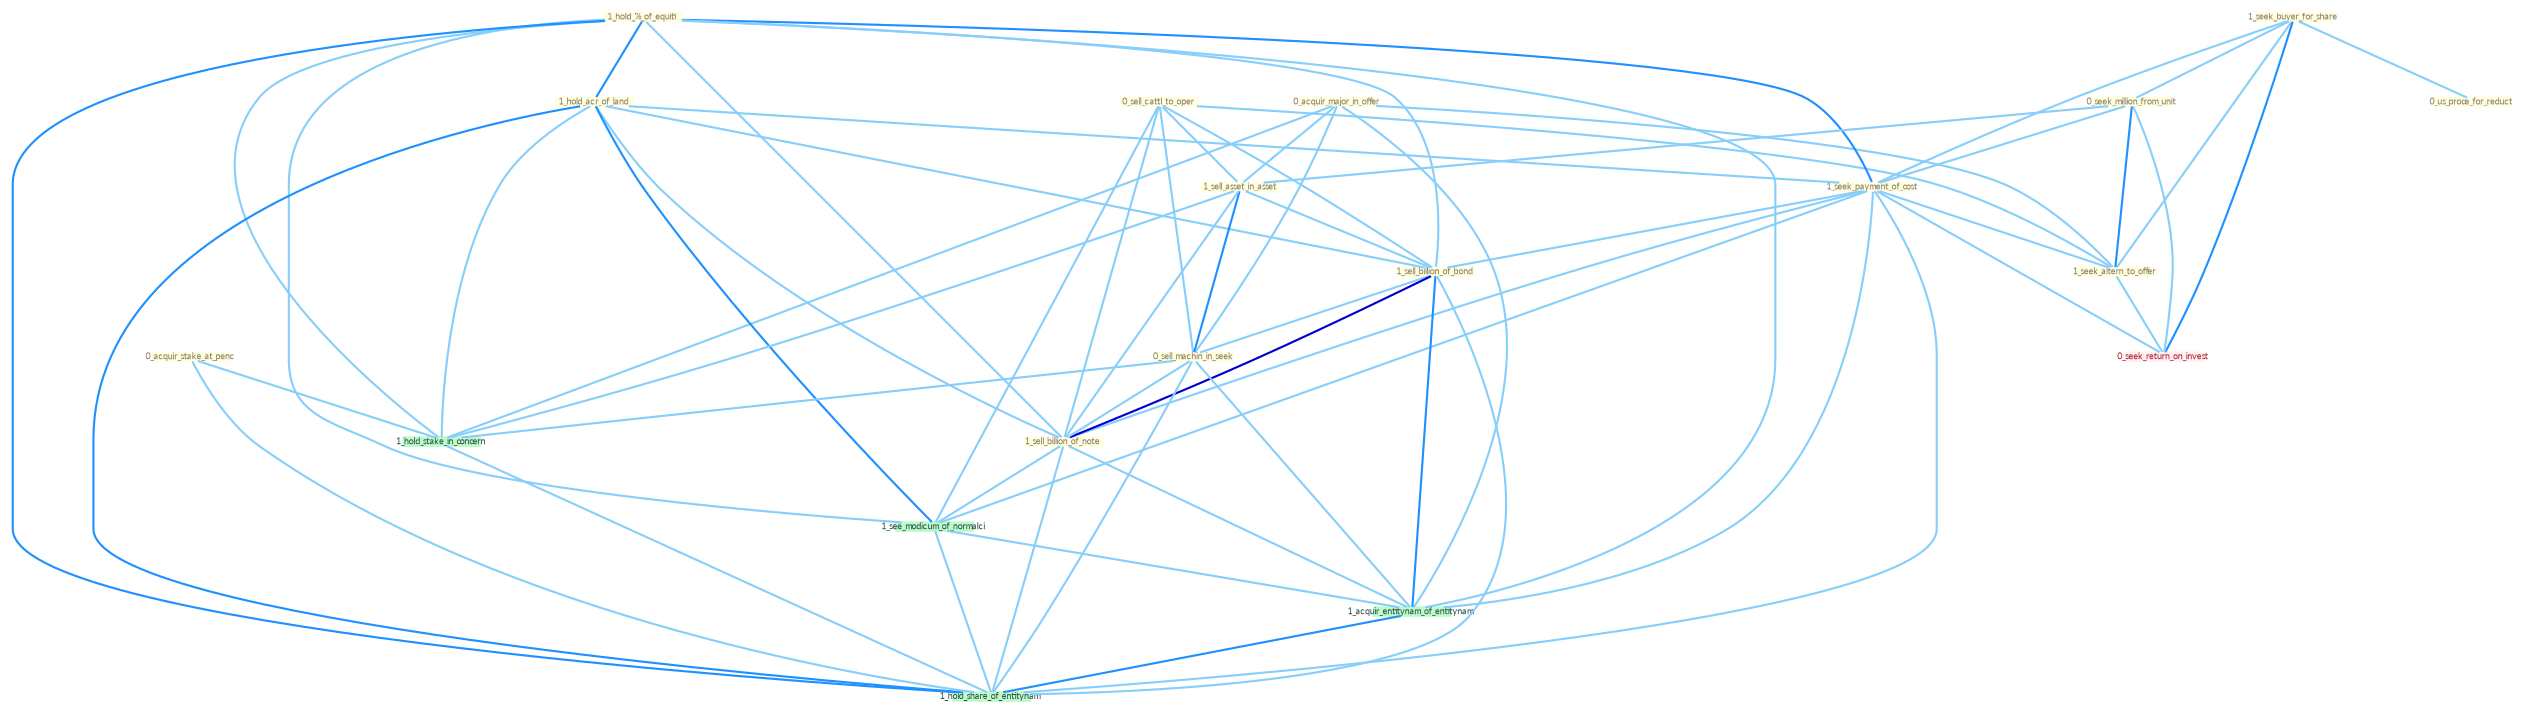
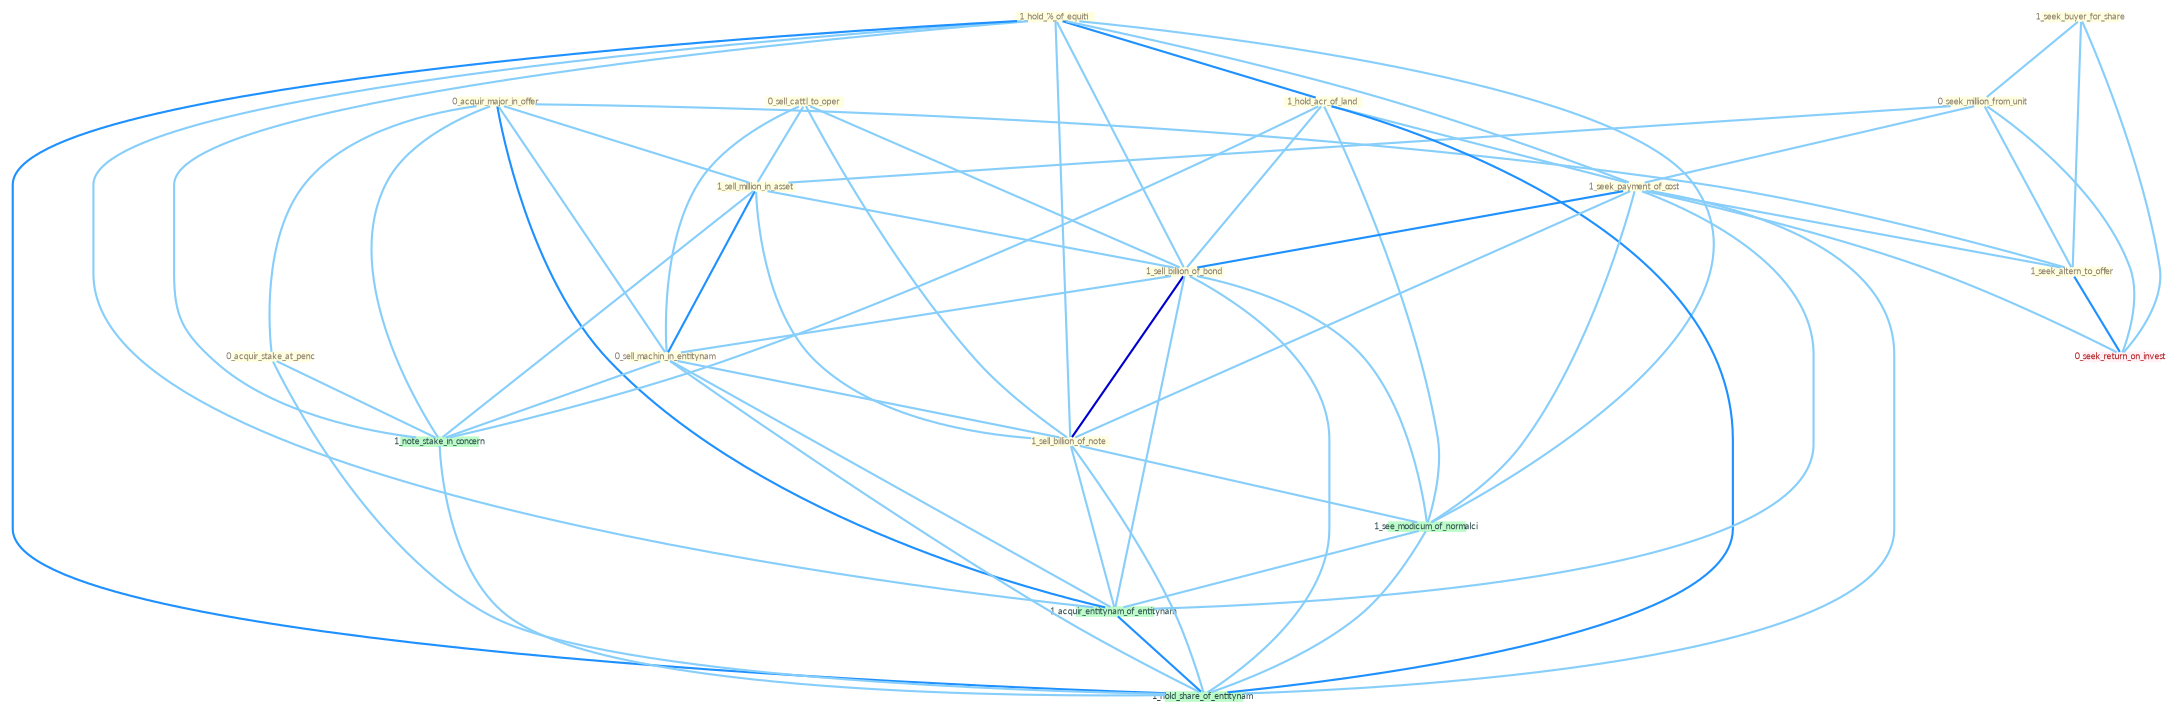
  graph {
    fontname=Lato
    node [color="#ffffe0" fixedsize=true fontcolor="#8b7d6b" fontname=Lato fontsize=4 shape=polygon style=filled]
    edge [color="#87cefa" fontname=Lato w=1]
    "0_acquir_major_in_offer " [height=.06 width=.5]
    "1_seek_buyer_for_share " [height=.06 width=.5]
    "0_sell_cattl_to_oper " [height=.06 width=.5]
    "1_hold_%_of_equiti " [height=.06 width=.5]
    "0_seek_million_from_unit " [height=.06 width=.5]
-   "0_us_proce_for_reduct " [height=.06 width=.5]
    "1_hold_acr_of_land " [height=.06 width=.5]
    "1_seek_payment_of_cost " [height=.06 width=.5]
-   "1_sell_million_in_asset " [height=.06 width=.5 label="1_sell_asset_in_asset"]
+   "1_sell_million_in_asset " [height=.06 width=.5]
    "1_sell_billion_of_bond " [height=.06 width=.5]
    "0_acquir_stake_at_penc " [height=.06 width=.5]
-   "0_sell_machin_in_entitynam " [height=.06 width=.5 label="0_sell_machin_in_seek"]
+   "0_sell_machin_in_entitynam " [height=.06 width=.5]
    "1_sell_billion_of_note " [height=.06 width=.5]
    "1_seek_altern_to_offer " [height=.06 width=.5]
    "0_seek_return_on_invest " [color="#fff0f5" fontcolor="#b22222" height=.06 width=.5]
-   "1_hold_stake_in_concern " [color="#BDFCC9" fontcolor="#2f4f4f" height=.06 width=.5]
+   "1_hold_stake_in_concern " [color="#BDFCC9" fontcolor="#2f4f4f" height=.06 width=.5 label="1_note_stake_in_concern"]
    "1_acquir_entitynam_of_entitynam " [color="#BDFCC9" fontcolor="#2f4f4f" height=.06 width=.5]
    "1_see_modicum_of_normalci " [color="#BDFCC9" fontcolor="#2f4f4f" height=.06 width=.5]
    "1_hold_share_of_entitynam " [color="#BDFCC9" fontcolor="#2f4f4f" height=.06 width=.5]
    subgraph sub_1 {
      "0_acquir_major_in_offer "
      "1_seek_buyer_for_share "
      "0_sell_cattl_to_oper "
      "1_hold_%_of_equiti "
      "0_seek_million_from_unit "
-     "0_us_proce_for_reduct "
      "1_hold_acr_of_land "
      "1_seek_payment_of_cost "
      "1_sell_million_in_asset "
      "1_sell_billion_of_bond "
      "0_acquir_stake_at_penc "
      "0_sell_machin_in_entitynam "
      "1_sell_billion_of_note "
      "1_seek_altern_to_offer "
    }
    subgraph sub_2 {
      "0_seek_return_on_invest "
    }
    "0_acquir_major_in_offer " -- "1_sell_million_in_asset "
+   "0_acquir_major_in_offer " -- "0_acquir_stake_at_penc "
    "0_acquir_major_in_offer " -- "0_sell_machin_in_entitynam "
    "0_acquir_major_in_offer " -- "1_seek_altern_to_offer "
    "0_acquir_major_in_offer " -- "1_hold_stake_in_concern "
-   "0_acquir_major_in_offer " -- "1_acquir_entitynam_of_entitynam "
+   "0_acquir_major_in_offer " -- "1_acquir_entitynam_of_entitynam " [color="#1e90ff"]
    "1_seek_buyer_for_share " -- "0_seek_million_from_unit "
-   "1_seek_buyer_for_share " -- "0_us_proce_for_reduct "
-   "1_seek_buyer_for_share " -- "1_seek_payment_of_cost "
    "1_seek_buyer_for_share " -- "1_seek_altern_to_offer "
-   "1_seek_buyer_for_share " -- "0_seek_return_on_invest " [color="#1e90ff"]
+   "1_seek_buyer_for_share " -- "0_seek_return_on_invest "
    "0_sell_cattl_to_oper " -- "1_sell_million_in_asset "
    "0_sell_cattl_to_oper " -- "1_sell_billion_of_bond "
    "0_sell_cattl_to_oper " -- "0_sell_machin_in_entitynam "
    "0_sell_cattl_to_oper " -- "1_sell_billion_of_note "
-   "0_sell_cattl_to_oper " -- "1_seek_altern_to_offer "
    "1_hold_%_of_equiti " -- "1_hold_acr_of_land " [color="#1e90ff" w=2]
-   "1_hold_%_of_equiti " -- "1_seek_payment_of_cost " [color="#1e90ff"]
+   "1_hold_%_of_equiti " -- "1_seek_payment_of_cost "
    "1_hold_%_of_equiti " -- "1_sell_billion_of_bond "
    "1_hold_%_of_equiti " -- "1_sell_billion_of_note "
    "1_hold_%_of_equiti " -- "1_hold_stake_in_concern "
    "1_hold_%_of_equiti " -- "1_acquir_entitynam_of_entitynam "
    "1_hold_%_of_equiti " -- "1_see_modicum_of_normalci "
    "1_hold_%_of_equiti " -- "1_hold_share_of_entitynam " [color="#1e90ff" w=2]
    "0_seek_million_from_unit " -- "1_seek_payment_of_cost "
    "0_seek_million_from_unit " -- "1_sell_million_in_asset "
-   "0_seek_million_from_unit " -- "1_seek_altern_to_offer " [color="#1e90ff"]
+   "0_seek_million_from_unit " -- "1_seek_altern_to_offer "
    "0_seek_million_from_unit " -- "0_seek_return_on_invest "
    "1_hold_acr_of_land " -- "1_seek_payment_of_cost "
    "1_hold_acr_of_land " -- "1_sell_billion_of_bond "
-   "1_hold_acr_of_land " -- "1_sell_billion_of_note "
    "1_hold_acr_of_land " -- "1_hold_stake_in_concern "
-   "1_hold_acr_of_land " -- "1_see_modicum_of_normalci " [color="#1e90ff"]
+   "1_hold_acr_of_land " -- "1_see_modicum_of_normalci "
    "1_hold_acr_of_land " -- "1_hold_share_of_entitynam " [color="#1e90ff" w=2]
-   "1_seek_payment_of_cost " -- "1_sell_billion_of_bond "
+   "1_seek_payment_of_cost " -- "1_sell_billion_of_bond " [color="#1e90ff"]
    "1_seek_payment_of_cost " -- "1_sell_billion_of_note "
    "1_seek_payment_of_cost " -- "1_seek_altern_to_offer "
    "1_seek_payment_of_cost " -- "0_seek_return_on_invest "
    "1_seek_payment_of_cost " -- "1_acquir_entitynam_of_entitynam "
    "1_seek_payment_of_cost " -- "1_see_modicum_of_normalci "
    "1_seek_payment_of_cost " -- "1_hold_share_of_entitynam "
    "1_sell_million_in_asset " -- "1_sell_billion_of_bond "
    "1_sell_million_in_asset " -- "0_sell_machin_in_entitynam " [color="#1e90ff" w=2]
    "1_sell_million_in_asset " -- "1_sell_billion_of_note "
    "1_sell_million_in_asset " -- "1_hold_stake_in_concern "
    "1_sell_billion_of_bond " -- "0_sell_machin_in_entitynam "
    "1_sell_billion_of_bond " -- "1_sell_billion_of_note " [color="#0000cd" w=3]
-   "1_sell_billion_of_bond " -- "1_acquir_entitynam_of_entitynam " [color="#1e90ff"]
-   "0_sell_cattl_to_oper " -- "1_see_modicum_of_normalci "
+   "1_sell_billion_of_bond " -- "1_acquir_entitynam_of_entitynam "
+   "1_sell_billion_of_bond " -- "1_see_modicum_of_normalci "
    "1_sell_billion_of_bond " -- "1_hold_share_of_entitynam "
    "0_acquir_stake_at_penc " -- "1_hold_stake_in_concern "
    "0_acquir_stake_at_penc " -- "1_hold_share_of_entitynam "
    "0_sell_machin_in_entitynam " -- "1_sell_billion_of_note "
    "0_sell_machin_in_entitynam " -- "1_hold_stake_in_concern "
    "0_sell_machin_in_entitynam " -- "1_acquir_entitynam_of_entitynam "
    "0_sell_machin_in_entitynam " -- "1_hold_share_of_entitynam "
    "1_sell_billion_of_note " -- "1_acquir_entitynam_of_entitynam "
    "1_sell_billion_of_note " -- "1_see_modicum_of_normalci "
    "1_sell_billion_of_note " -- "1_hold_share_of_entitynam "
-   "1_seek_altern_to_offer " -- "0_seek_return_on_invest "
+   "1_seek_altern_to_offer " -- "0_seek_return_on_invest " [color="#1e90ff"]
    "1_hold_stake_in_concern " -- "1_hold_share_of_entitynam "
    "1_acquir_entitynam_of_entitynam " -- "1_hold_share_of_entitynam " [color="#1e90ff" w=2]
    "1_see_modicum_of_normalci " -- "1_acquir_entitynam_of_entitynam "
    "1_see_modicum_of_normalci " -- "1_hold_share_of_entitynam "
  }
